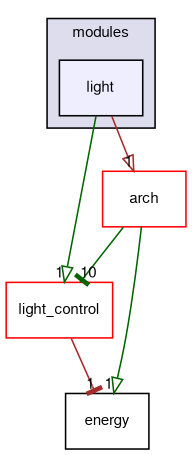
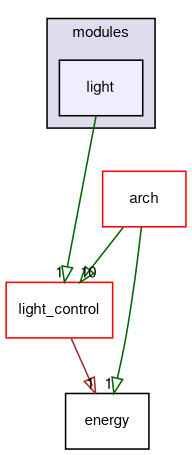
  digraph {
    compound=true
    node [fillcolor=white fontname=FreeSans fontsize=10 shape=box style=filled]
    edge [arrowhead=onormal color=darkgreen headlabel=1 labeldistance=1.5 labelfontname=FreeSans labelfontsize=10]
    n1 [fillcolor="#eeeeff" label=light pencolor=black]
    n2 [color=red label=light_control]
    n3 [color=red label=arch]
    n4 [label=energy fillcolor="" style=""]
    subgraph cluster_1 {
      bgcolor="#ddddee"
      fontname=FreeSans
      fontsize=10
      label=modules
      pencolor=black
      n1
    }
    n1 -> n2
-   n1 -> n3 [color=brown]
-   n2 -> n4 [arrowhead=tee color=brown]
-   n3 -> n2 [arrowhead=tee headlabel=10]
+   n2 -> n4 [color=brown]
+   n3 -> n2 [headlabel=10]
    n3 -> n4
  }
